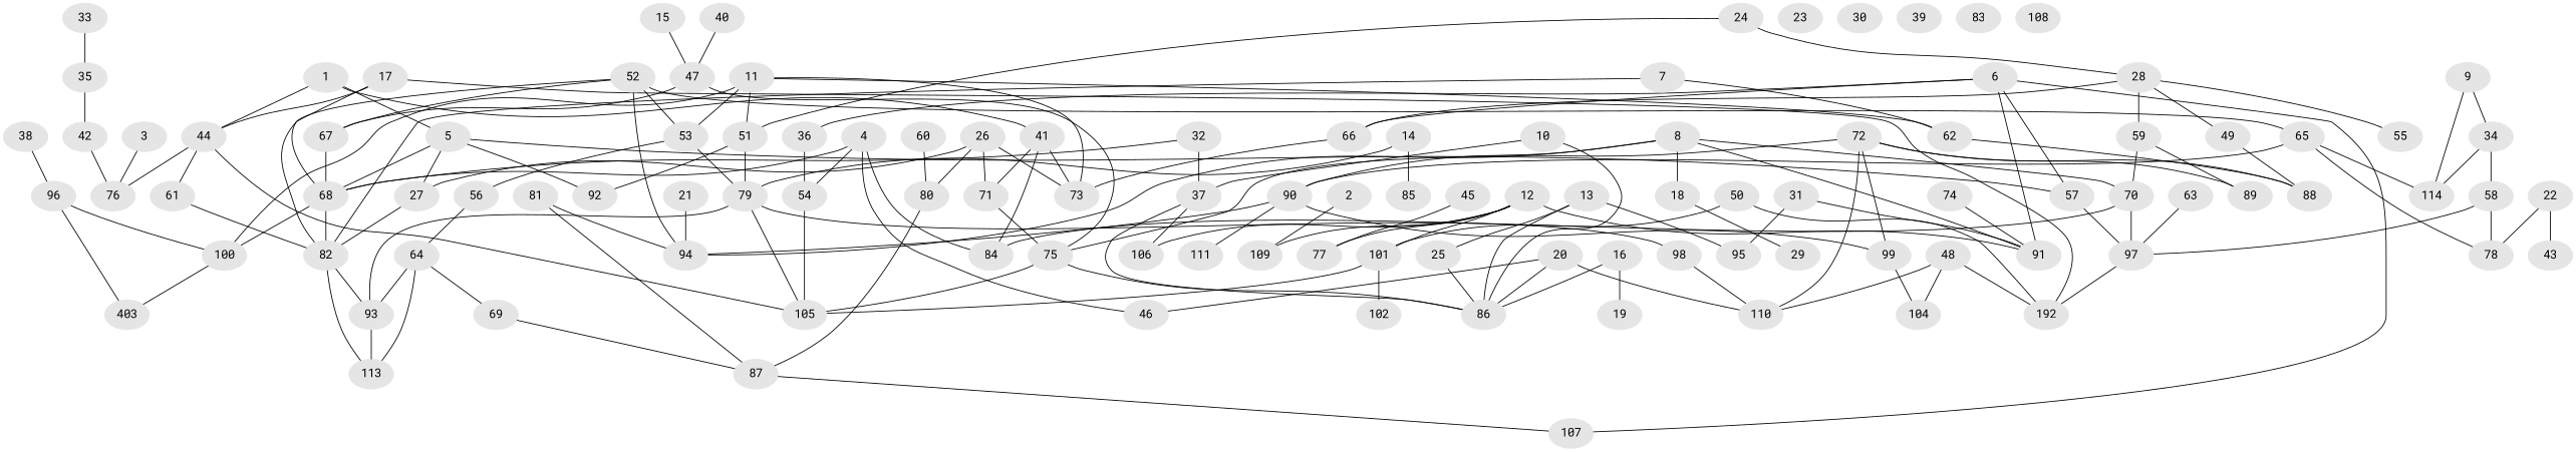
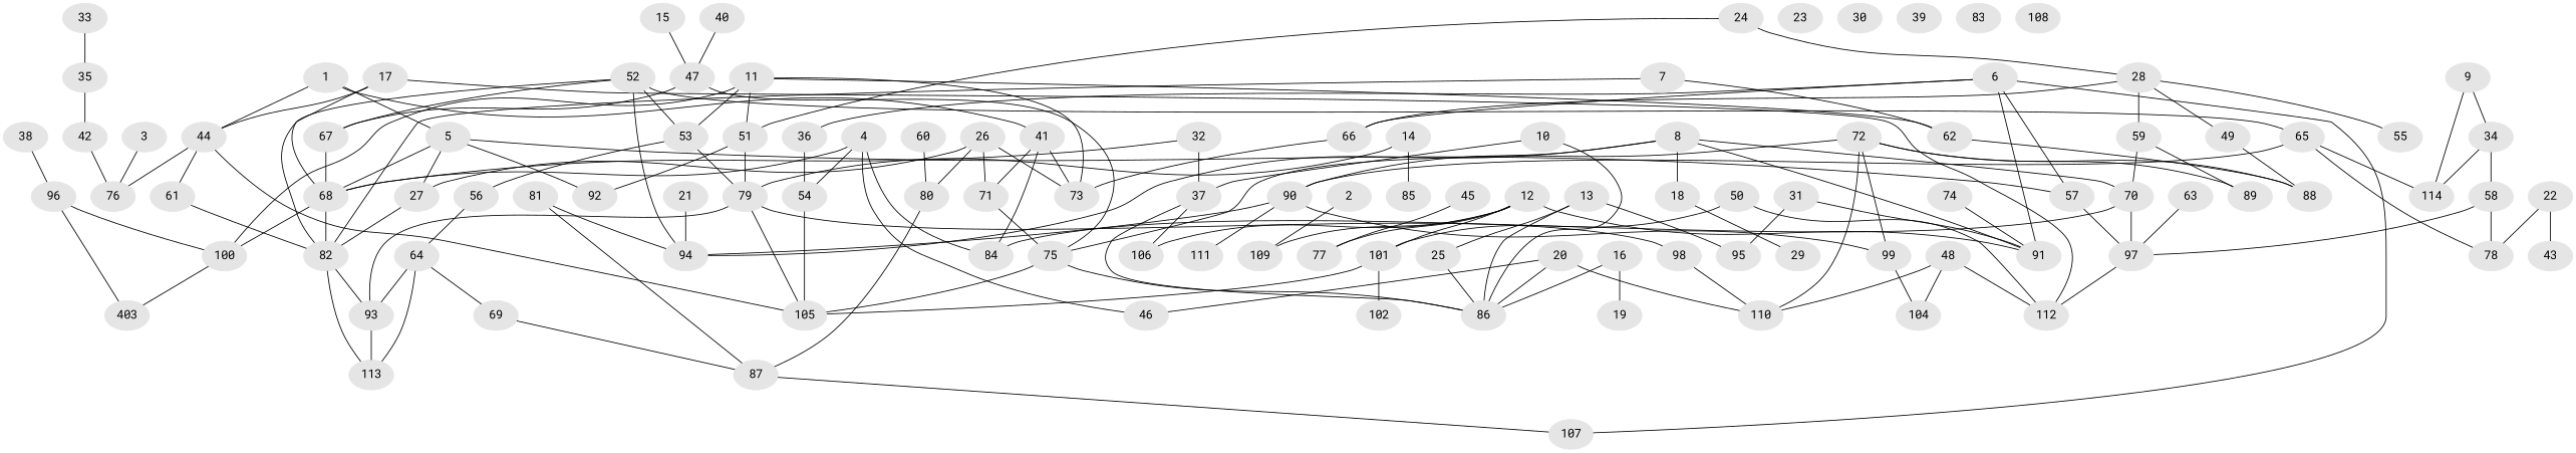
  graph {
    fontname="Roboto Mono"
    node [color=gray90 fontname="Roboto Mono" style=filled]
    edge [fontname="Roboto Mono"]
    1
    5
    41
    44
    68
    27
    57
    92
    84
    73
    71
    76
    61
    105
    2
    109
    3
    4
    46
    54
    82
    100
    97
    6
    36
    66
    91
    107
    7
    62
    88
    93
    113
    8
    18
    70
    75
    94
    29
    86
    9
    34
    114
    58
    10
    37
    106
    11
    51
    53
    79
    56
    n53 [label=403]
    12
    77
    101
    102
    13
    25
    95
    14
    85
    98
    15
    47
    67
    16
    19
    17
-   112 [label=192]
+   112
    20
    110
    21
    22
    43
    78
    23
    24
    28
    49
    55
    59
    26
    80
    87
    89
    30
    31
    32
    33
    35
    42
    38
    96
    39
    40
    45
    48
    104
    50
    52
    65
    90
    64
    69
    60
    63
    99
    111
    72
    74
    81
    83
    108
    1 -- 5
    1 -- 41
    1 -- 44
    5 -- 68
    5 -- 27
    5 -- 57
    5 -- 92
    41 -- 84
    41 -- 73
    41 -- 71
    44 -- 76
    44 -- 61
    44 -- 105
    68 -- 82
    68 -- 100
    27 -- 82
    57 -- 97
    71 -- 75
    61 -- 82
    2 -- 109
    3 -- 76
    4 -- 68
    4 -- 84
    4 -- 46
    4 -- 54
    54 -- 105
    82 -- 93
    82 -- 113
    100 -- n53
    97 -- 112
    6 -- 57
    6 -- 36
    6 -- 66
    6 -- 91
    6 -- 107
    36 -- 54
    66 -- 73
    7 -- 82
    7 -- 62
    62 -- 88
    93 -- 113
    8 -- 91
    8 -- 18
    8 -- 70
    8 -- 75
    8 -- 94
    18 -- 29
    70 -- 84
    70 -- 97
    75 -- 105
    75 -- 86
    9 -- 34
    9 -- 114
    34 -- 114
    34 -- 58
    58 -- 97
    58 -- 78
    10 -- 86
    10 -- 37
    37 -- 86
    37 -- 106
    11 -- 73
    11 -- 100
    11 -- 62
    11 -- 51
    11 -- 53
    51 -- 92
    51 -- 79
    53 -- 79
    53 -- 56
    79 -- 105
    79 -- 93
    79 -- 98
    56 -- 64
    12 -- 109
    12 -- 91
    12 -- 106
    12 -- 77
    12 -- 101
    101 -- 105
    101 -- 102
    13 -- 86
    13 -- 25
    13 -- 95
    25 -- 86
    14 -- 79
    14 -- 85
    98 -- 110
    15 -- 47
    47 -- 75
    47 -- 67
    67 -- 68
    16 -- 86
    16 -- 19
    17 -- 44
    17 -- 68
    17 -- 112
    20 -- 46
    20 -- 86
    20 -- 110
    21 -- 94
    22 -- 43
    22 -- 78
    24 -- 51
    24 -- 28
    28 -- 66
    28 -- 49
    28 -- 55
    28 -- 59
    49 -- 88
    59 -- 70
    59 -- 89
    26 -- 27
    26 -- 73
    26 -- 71
    26 -- 80
    80 -- 87
    87 -- 107
    31 -- 91
    31 -- 95
    32 -- 68
    32 -- 37
    33 -- 35
    35 -- 42
    42 -- 76
    38 -- 96
    96 -- 100
    96 -- n53
    40 -- 47
    45 -- 77
    48 -- 112
    48 -- 110
    48 -- 104
    50 -- 101
    50 -- 112
    52 -- 82
    52 -- 94
    52 -- 53
    52 -- 67
    52 -- 65
    65 -- 114
    65 -- 78
    65 -- 90
    90 -- 94
    90 -- 99
    90 -- 111
    64 -- 93
    64 -- 113
    64 -- 69
    69 -- 87
    60 -- 80
    63 -- 97
    99 -- 104
    72 -- 88
    72 -- 110
    72 -- 89
    72 -- 90
    72 -- 99
    74 -- 91
    81 -- 94
    81 -- 87
  }
